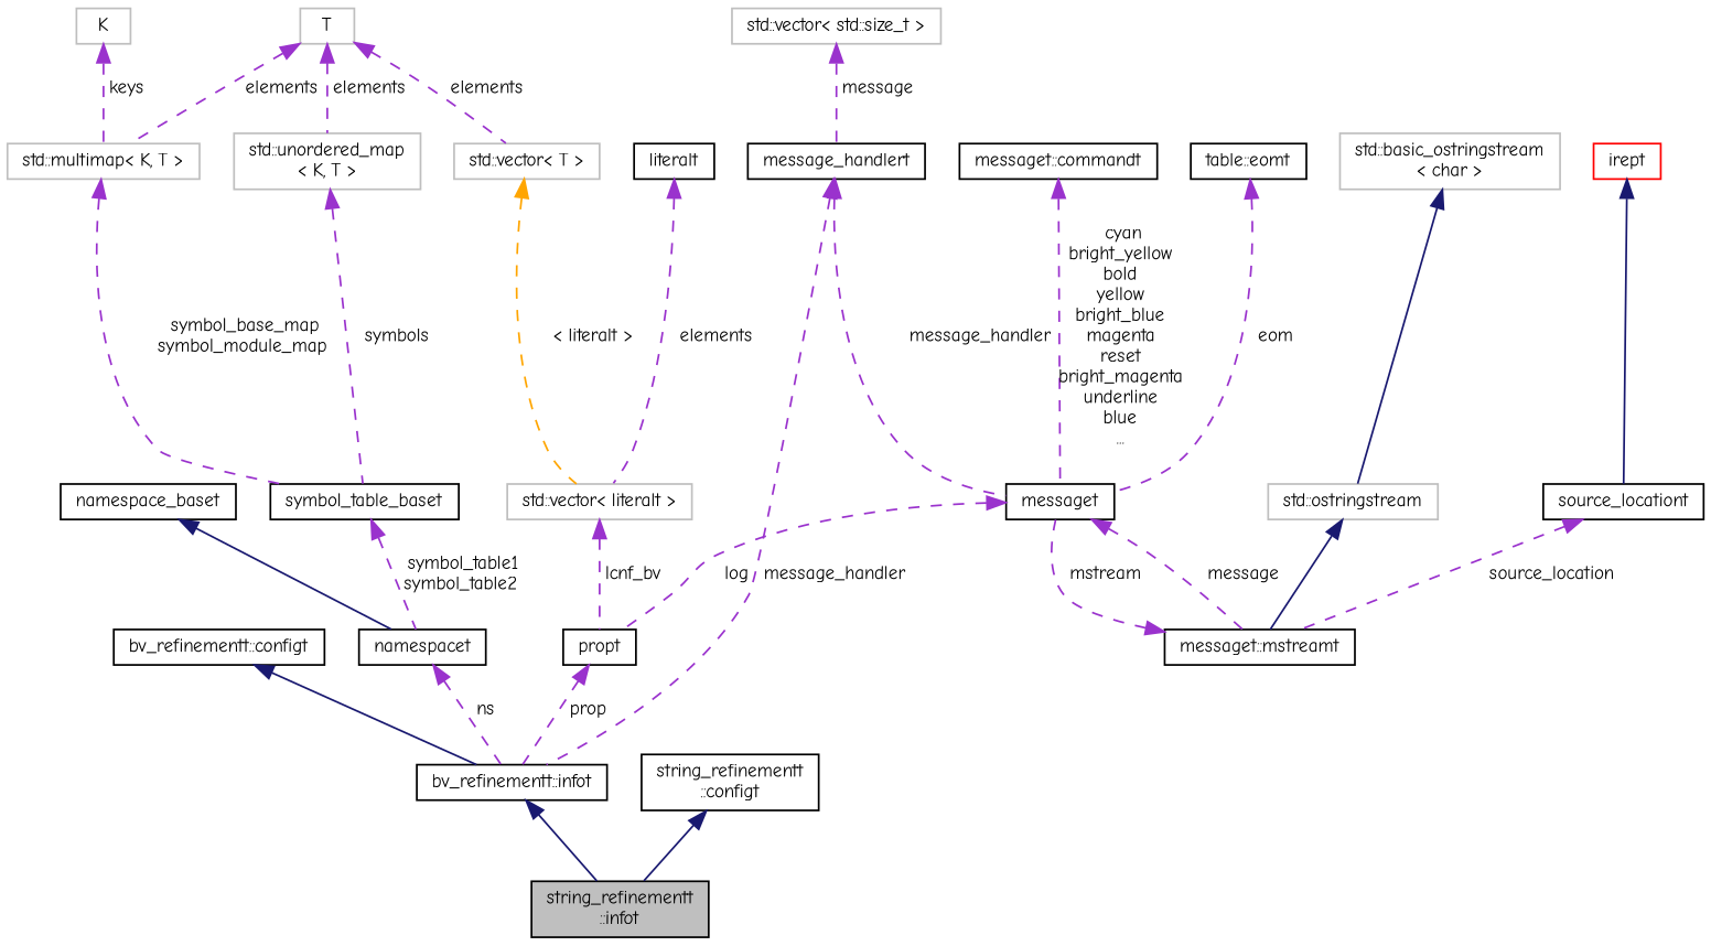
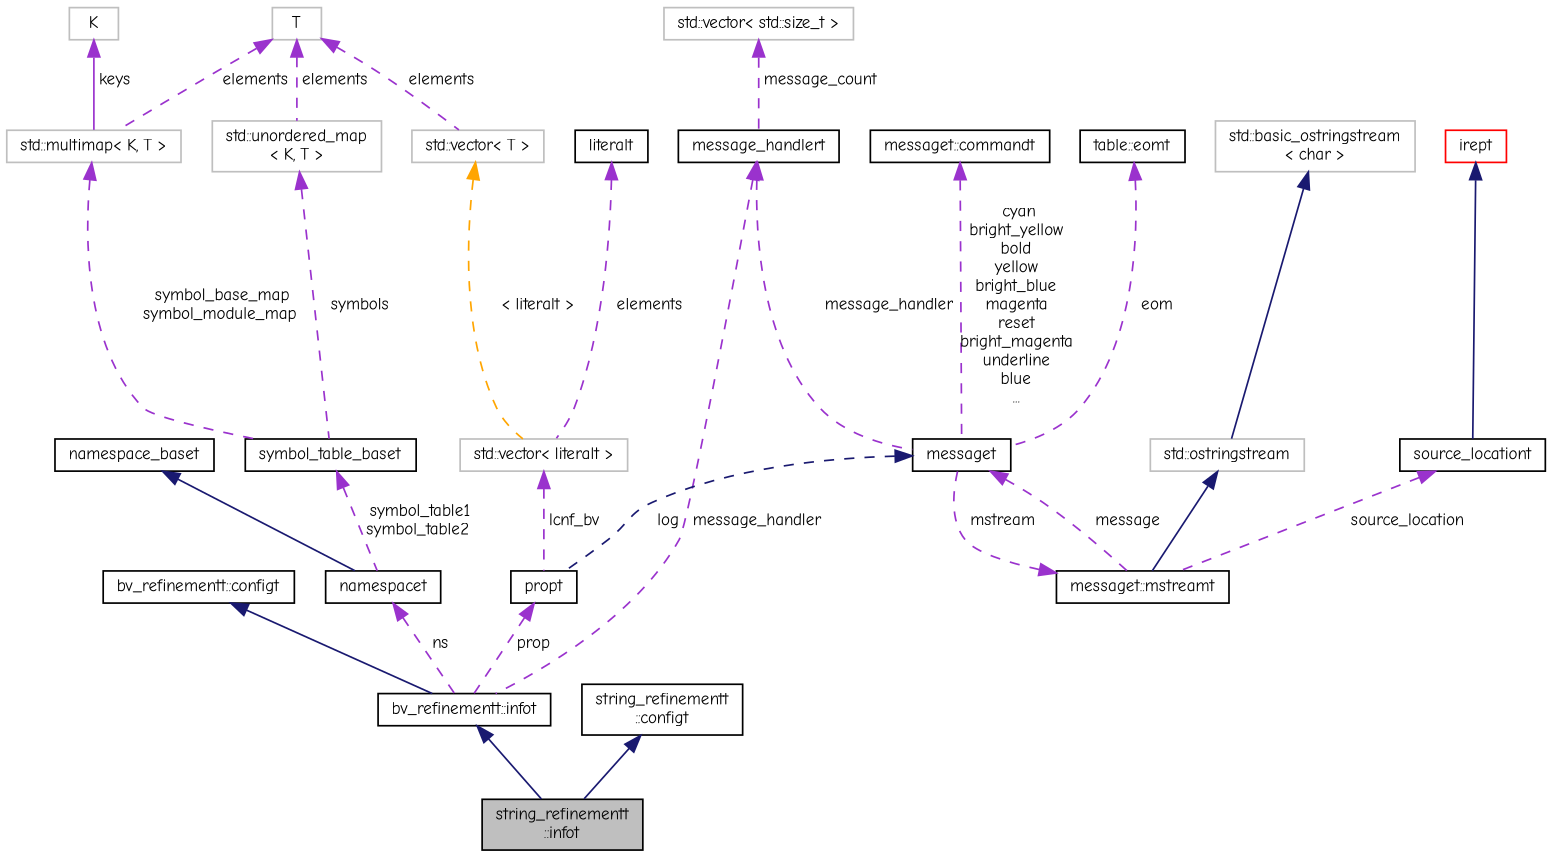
  digraph {
    fontname="Comic Neue"
    rankdir=TB
    node [color=black fontname="Comic Neue" fontsize=10 shape=record]
    edge [color=darkorchid3 dir=back fontname="Comic Neue" fontsize=10 labelfontname=Helvetica labelfontsize=10 style=dashed]
    n1 [fillcolor=grey75 fontcolor=black height=0.2 label="string_refinementt\l::infot" style=filled width=0.4]
    n2 [height=0.2 label="bv_refinementt::infot" width=0.4]
    n3 [height=0.2 label="bv_refinementt::configt" width=0.4]
    n4 [height=0.2 label=message_handlert width=0.4]
    n5 [height=0.2 label=messaget width=0.4]
    n6 [height=0.2 label=propt width=0.4]
    n7 [height=0.2 label="messaget::mstreamt" width=0.4]
    n8 [color=grey75 height=0.2 label="std::vector\< std::size_t \>" width=0.4]
    n9 [color=grey75 height=0.2 label="std::vector\< T \>" width=0.4]
    n10 [color=grey75 height=0.2 label="std::vector\< literalt \>" width=0.4]
    n11 [color=grey75 height=0.2 label=T width=0.4]
    n12 [color=grey75 height=0.2 label="std::multimap\< K, T \>" width=0.4]
    n13 [color=grey75 height=0.2 label="std::unordered_map\l\< K, T \>" width=0.4]
    n14 [height=0.2 label=symbol_table_baset width=0.4]
    n15 [height=0.2 label=namespacet width=0.4]
    n16 [height=0.2 label=namespace_baset width=0.4]
    n17 [color=grey75 height=0.2 label=K width=0.4]
    n18 [height=0.2 label="messaget::commandt" width=0.4]
    n19 [color=grey75 height=0.2 label="std::ostringstream" width=0.4]
    n20 [color=grey75 height=0.2 label="std::basic_ostringstream\l\< char \>" width=0.4]
    n21 [height=0.2 label=source_locationt width=0.4]
    n22 [color=red height=0.2 label=irept width=0.4]
    n23 [height=0.2 label="table::eomt" width=0.4]
    n24 [height=0.2 label=literalt width=0.4]
    n25 [height=0.2 label="string_refinementt\l::configt" width=0.4]
    n2 -> n1 [color=midnightblue style=solid]
    n3 -> n2 [color=midnightblue style=solid]
    n4 -> n2 [label=" message_handler"]
    n4 -> n5 [label=" message_handler"]
-   n5 -> n6 [label=" log"]
+   n5 -> n6 [color=midnightblue label=" log"]
    n5 -> n7 [label=" message"]
    n6 -> n2 [label=" prop"]
    n7 -> n5 [label=" mstream"]
-   n8 -> n4 [label=" message"]
+   n8 -> n4 [label=" message_count"]
    n9 -> n10 [color=orange label=" \< literalt \>"]
    n10 -> n6 [label=" lcnf_bv"]
    n11 -> n9 [label=" elements"]
    n11 -> n12 [label=" elements"]
    n11 -> n13 [label=" elements"]
    n12 -> n14 [label=" symbol_base_map\nsymbol_module_map"]
    n13 -> n14 [label=" symbols"]
    n14 -> n15 [label=" symbol_table1\nsymbol_table2"]
    n15 -> n2 [label=" ns"]
    n16 -> n15 [color=midnightblue style=solid]
-   n17 -> n12 [label=" keys"]
+   n17 -> n12 [label=" keys" style=solid]
    n18 -> n5 [label=" cyan\nbright_yellow\nbold\nyellow\nbright_blue\nmagenta\nreset\nbright_magenta\nunderline\nblue\n..."]
    n19 -> n7 [color=midnightblue style=solid]
    n20 -> n19 [color=midnightblue style=solid]
    n21 -> n7 [label=" source_location"]
    n22 -> n21 [color=midnightblue style=solid]
    n23 -> n5 [label=" eom"]
    n24 -> n10 [label=" elements"]
    n25 -> n1 [color=midnightblue style=solid]
  }
